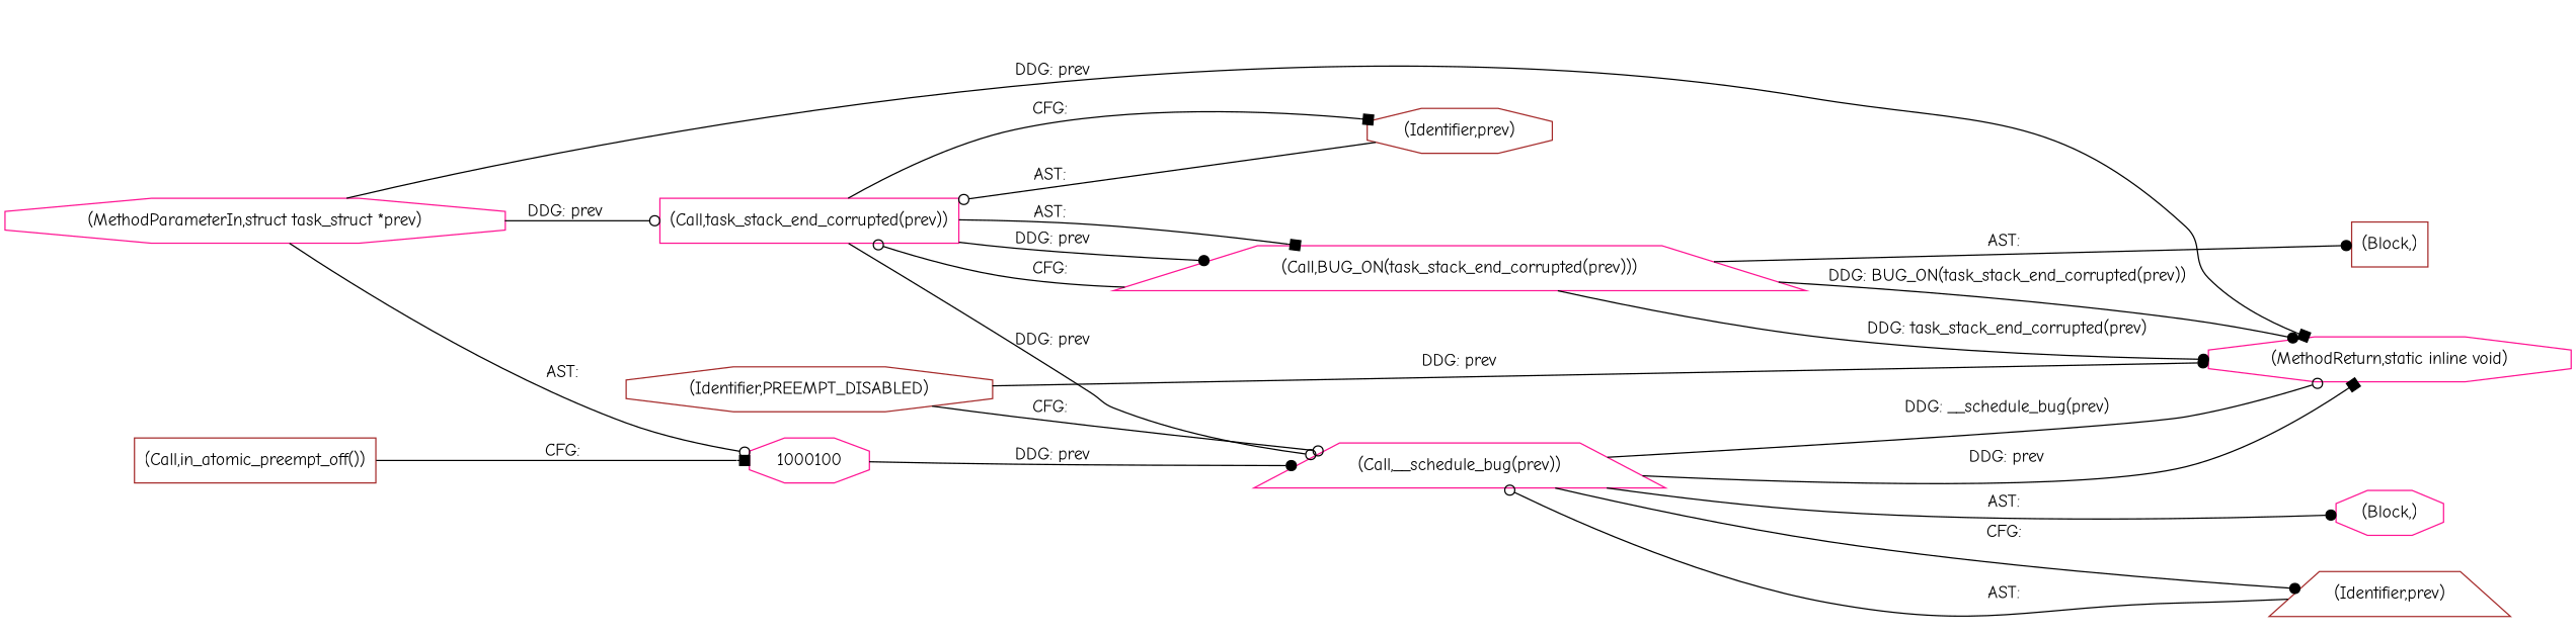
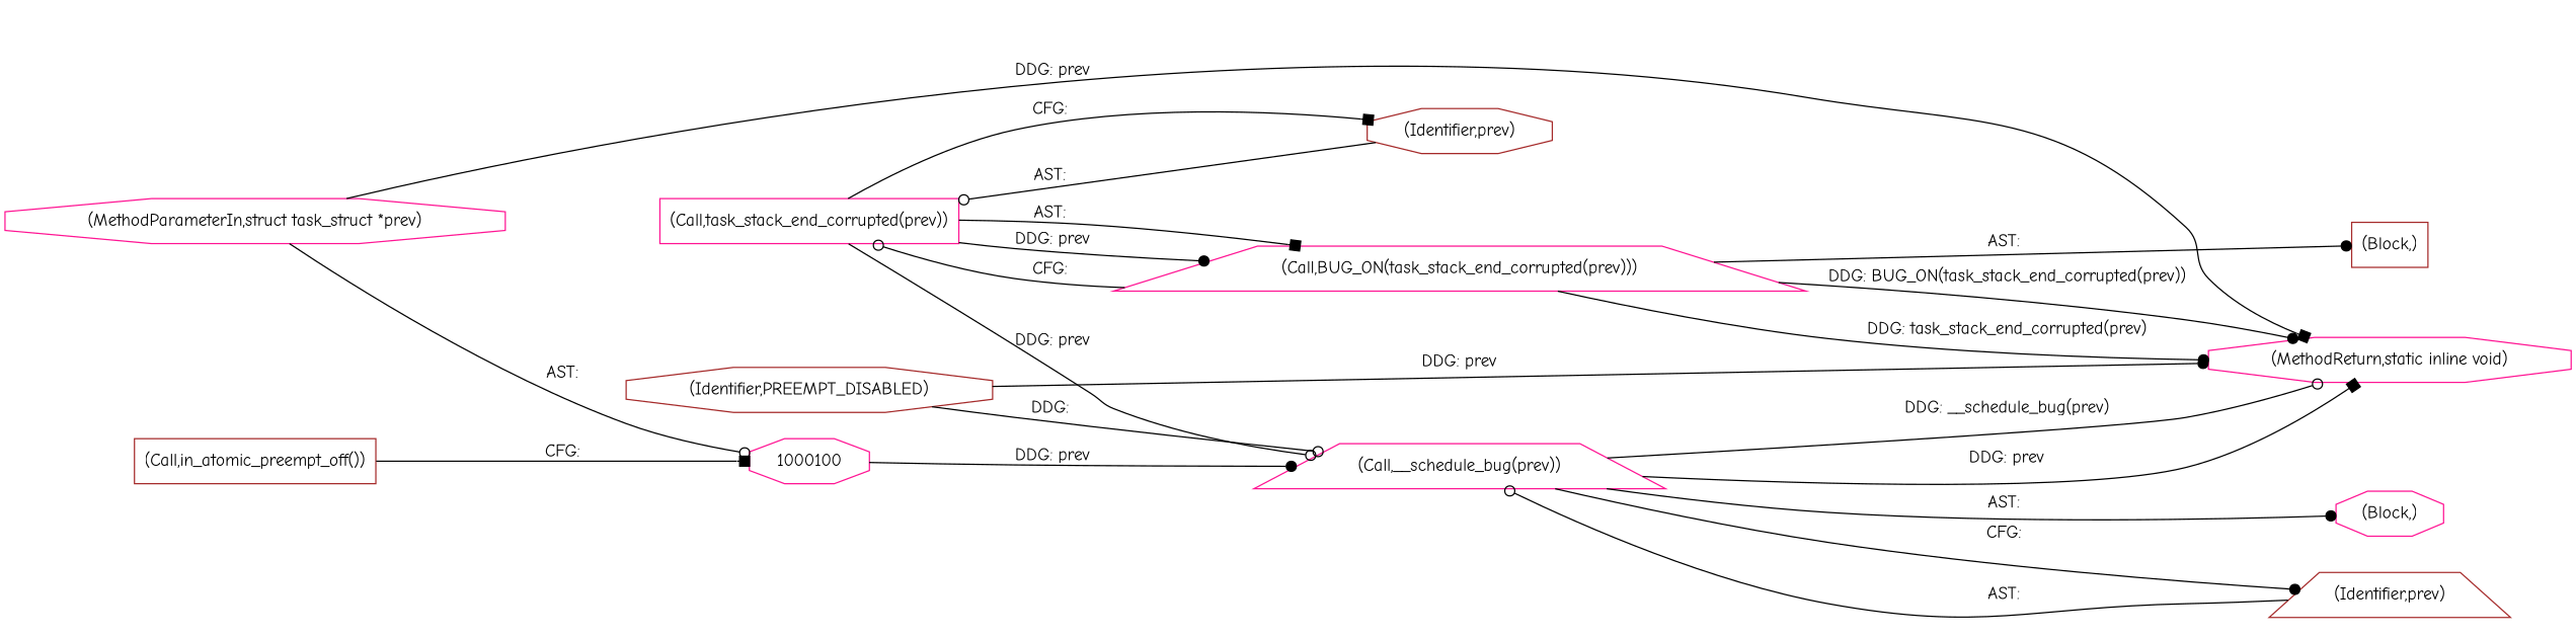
  digraph {
    fontname="Comic Neue"
    rankdir=LR
    node [color=deeppink fontname="Comic Neue" shape=octagon]
    edge [arrowhead=dot fontname="Comic Neue"]
    n1 [label="(Call,task_stack_end_corrupted(prev))" shape=box]
    n2 [label="(Call,BUG_ON(task_stack_end_corrupted(prev)))" shape=trapezium]
    n3 [label="(Call,__schedule_bug(prev))" shape=trapezium]
    n4 [color=brown label="(Identifier,prev)"]
    n5 [label="(MethodReturn,static inline void)"]
    n6 [color=brown label="(Block,)" shape=box]
    n7 [label="(Block,)"]
    n8 [color=brown label="(Identifier,prev)" shape=trapezium]
    n9 [label="(MethodParameterIn,struct task_struct *prev)"]
    1000100
    n11 [color=brown label="(Identifier,PREEMPT_DISABLED)"]
    n12 [color=brown label="(Call,in_atomic_preempt_off())" shape=box]
    n1 -> n2 [arrowhead=box label="AST: "]
    n1 -> n2 [label="DDG: prev"]
    n1 -> n3 [arrowhead=odot label="DDG: prev"]
    n1 -> n4 [arrowhead=box label="CFG: "]
    n2 -> n1 [arrowhead=odot label="CFG: "]
    n2 -> n5 [label="DDG: task_stack_end_corrupted(prev)"]
    n2 -> n5 [label="DDG: BUG_ON(task_stack_end_corrupted(prev))"]
    n2 -> n6 [label="AST: "]
    n3 -> n5 [arrowhead=odot label="DDG: __schedule_bug(prev)"]
    n3 -> n5 [arrowhead=box label="DDG: prev"]
    n3 -> n7 [label="AST: "]
    n3 -> n8 [label="CFG: "]
    n4 -> n1 [arrowhead=odot label="AST: "]
    n8 -> n3 [arrowhead=odot label="AST: "]
-   n9 -> n1 [arrowhead=odot label="DDG: prev"]
    n9 -> n5 [arrowhead=box label="DDG: prev"]
    n9 -> 1000100 [arrowhead=odot label="AST: "]
    1000100 -> n3 [label="DDG: prev"]
-   n11 -> n3 [arrowhead=odot label="CFG: "]
+   n11 -> n3 [arrowhead=odot label="DDG: "]
    n11 -> n5 [label="DDG: prev"]
    n12 -> 1000100 [arrowhead=box label="CFG: "]
  }
